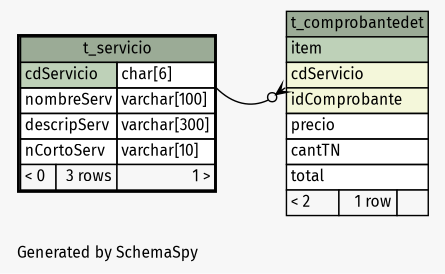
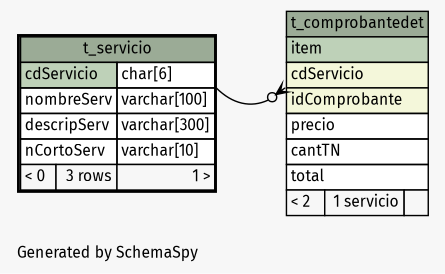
  digraph {
    bgcolor="#f7f7f7"
    fontname="Fira Sans"
    fontsize=11
    label="\nGenerated by SchemaSpy"
    labeljust=l
    nodesep=0.18
    rankdir=RL
    ranksep=0.46
    node [fontname="Fira Sans" fontsize=11 shape=plaintext]
-   n1 [label=<     <TABLE BORDER="0" CELLBORDER="1" CELLSPACING="0" BGCOLOR="#ffffff">       <TR><TD COLSPAN="3" BGCOLOR="#9bab96" ALIGN="CENTER">t_comprobantedet</TD></TR>       <TR><TD PORT="item" COLSPAN="3" BGCOLOR="#bed1b8" ALIGN="LEFT">item</TD></TR>       <TR><TD PORT="cdServicio" COLSPAN="3" BGCOLOR="#f4f7da" ALIGN="LEFT">cdServicio</TD></TR>       <TR><TD PORT="idComprobante" COLSPAN="3" BGCOLOR="#f4f7da" ALIGN="LEFT">idComprobante</TD></TR>       <TR><TD PORT="precio" COLSPAN="3" ALIGN="LEFT">precio</TD></TR>       <TR><TD PORT="cantTN" COLSPAN="3" ALIGN="LEFT">cantTN</TD></TR>       <TR><TD PORT="total" COLSPAN="3" ALIGN="LEFT">total</TD></TR>       <TR><TD ALIGN="LEFT" BGCOLOR="#f7f7f7">&lt; 2</TD><TD ALIGN="RIGHT" BGCOLOR="#f7f7f7">1 row</TD><TD ALIGN="RIGHT" BGCOLOR="#f7f7f7">  </TD></TR>     </TABLE>>]
+   n1 [label=<     <TABLE BORDER="0" CELLBORDER="1" CELLSPACING="0" BGCOLOR="#ffffff">       <TR><TD COLSPAN="3" BGCOLOR="#9bab96" ALIGN="CENTER">t_comprobantedet</TD></TR>       <TR><TD PORT="item" COLSPAN="3" BGCOLOR="#bed1b8" ALIGN="LEFT">item</TD></TR>       <TR><TD PORT="cdServicio" COLSPAN="3" BGCOLOR="#f4f7da" ALIGN="LEFT">cdServicio</TD></TR>       <TR><TD PORT="idComprobante" COLSPAN="3" BGCOLOR="#f4f7da" ALIGN="LEFT">idComprobante</TD></TR>       <TR><TD PORT="precio" COLSPAN="3" ALIGN="LEFT">precio</TD></TR>       <TR><TD PORT="cantTN" COLSPAN="3" ALIGN="LEFT">cantTN</TD></TR>       <TR><TD PORT="total" COLSPAN="3" ALIGN="LEFT">total</TD></TR>       <TR><TD ALIGN="LEFT" BGCOLOR="#f7f7f7">&lt; 2</TD><TD ALIGN="RIGHT" BGCOLOR="#f7f7f7">1 servicio</TD><TD ALIGN="RIGHT" BGCOLOR="#f7f7f7">  </TD></TR>     </TABLE>>]
    n2 [label=<     <TABLE BORDER="2" CELLBORDER="1" CELLSPACING="0" BGCOLOR="#ffffff">       <TR><TD COLSPAN="3" BGCOLOR="#9bab96" ALIGN="CENTER">t_servicio</TD></TR>       <TR><TD PORT="cdServicio" COLSPAN="2" BGCOLOR="#bed1b8" ALIGN="LEFT">cdServicio</TD><TD PORT="cdServicio.type" ALIGN="LEFT">char[6]</TD></TR>       <TR><TD PORT="nombreServ" COLSPAN="2" ALIGN="LEFT">nombreServ</TD><TD PORT="nombreServ.type" ALIGN="LEFT">varchar[100]</TD></TR>       <TR><TD PORT="descripServ" COLSPAN="2" ALIGN="LEFT">descripServ</TD><TD PORT="descripServ.type" ALIGN="LEFT">varchar[300]</TD></TR>       <TR><TD PORT="nCortoServ" COLSPAN="2" ALIGN="LEFT">nCortoServ</TD><TD PORT="nCortoServ.type" ALIGN="LEFT">varchar[10]</TD></TR>       <TR><TD ALIGN="LEFT" BGCOLOR="#f7f7f7">&lt; 0</TD><TD ALIGN="RIGHT" BGCOLOR="#f7f7f7">3 rows</TD><TD ALIGN="RIGHT" BGCOLOR="#f7f7f7">1 &gt;</TD></TR>     </TABLE>>]
    n1 -> n2 [arrowhead=none arrowsize=0.8 arrowtail=crowodot dir=back headport="cdServicio.type:se" tailport="cdServicio:sw" fontname="Fira Sans"]
  }
